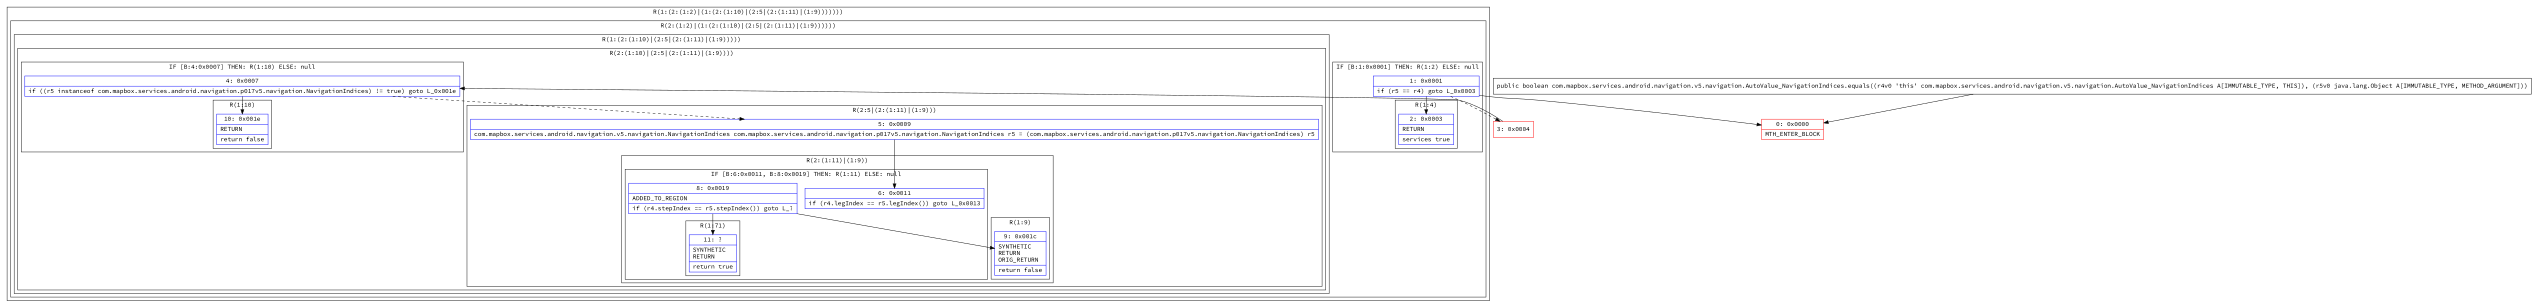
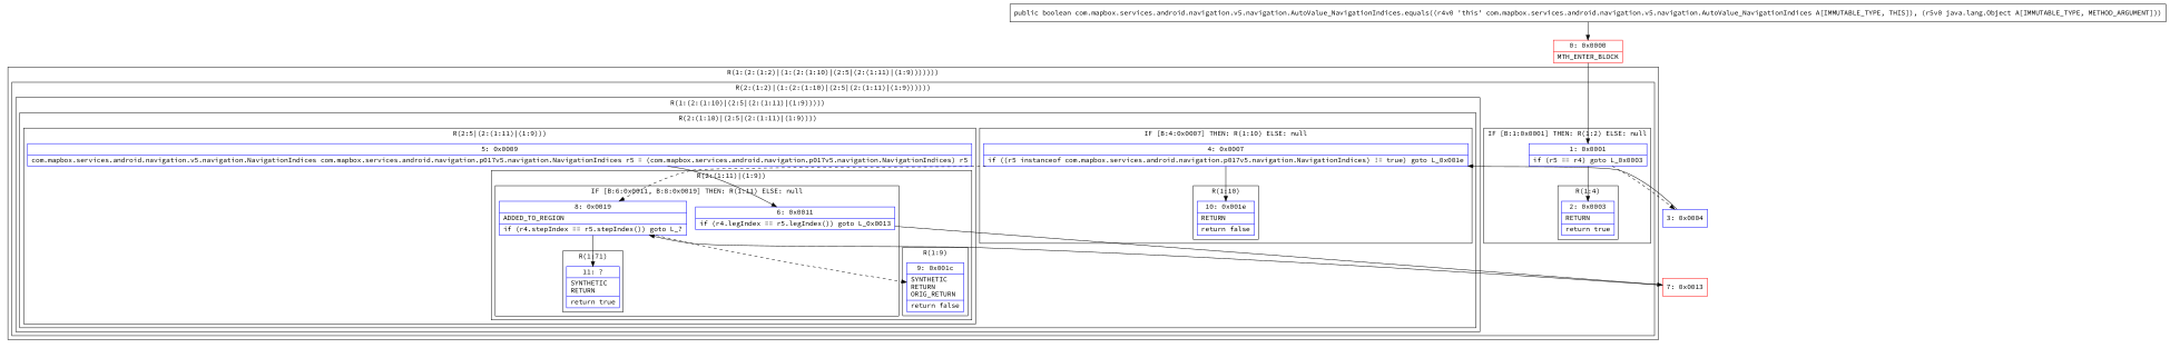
  digraph {
    fontname="Source Code Pro"
    node [color=blue fontname="Source Code Pro" shape=record]
    edge [fontname="Source Code Pro"]
-   n1 [label="{2\:\ 0x0003|RETURN\l|services true\l}"]
+   n1 [label="{2\:\ 0x0003|RETURN\l|return true\l}"]
    n2 [label="{1\:\ 0x0001|if (r5 == r4) goto L_0x0003\l}"]
    n3 [label="{10\:\ 0x001e|RETURN\l|return false\l}"]
    n4 [label="{4\:\ 0x0007|if ((r5 instanceof com.mapbox.services.android.navigation.p017v5.navigation.NavigationIndices) != true) goto L_0x001e\l}"]
    n5 [label="{11\:\ ?|SYNTHETIC\lRETURN\l|return true\l}"]
    n6 [label="{6\:\ 0x0011|if (r4.legIndex == r5.legIndex()) goto L_0x0013\l}"]
    n7 [label="{8\:\ 0x0019|ADDED_TO_REGION\l|if (r4.stepIndex == r5.stepIndex()) goto L_?\l}"]
    n8 [label="{9\:\ 0x001c|SYNTHETIC\lRETURN\lORIG_RETURN\l|return false\l}"]
    n9 [label="{5\:\ 0x0009|com.mapbox.services.android.navigation.v5.navigation.NavigationIndices com.mapbox.services.android.navigation.p017v5.navigation.NavigationIndices r5 = (com.mapbox.services.android.navigation.p017v5.navigation.NavigationIndices) r5\l}"]
-   n10 [color=red label="{3\:\ 0x0004}"]
+   n10 [label="{3\:\ 0x0004}"]
+   n11 [color=red label="{7\:\ 0x0013}"]
    n12 [color=red label="{0\:\ 0x0000|MTH_ENTER_BLOCK\l}"]
    n13 [label="{public boolean com.mapbox.services.android.navigation.v5.navigation.AutoValue_NavigationIndices.equals((r4v0 'this' com.mapbox.services.android.navigation.v5.navigation.AutoValue_NavigationIndices A[IMMUTABLE_TYPE, THIS]), (r5v0 java.lang.Object A[IMMUTABLE_TYPE, METHOD_ARGUMENT])) }" color=""]
    subgraph cluster_1 {
      label="R(1:(2:(1:2)|(1:(2:(1:10)|(2:5|(2:(1:11)|(1:9)))))))"
      subgraph cluster_2 {
        label="R(2:(1:2)|(1:(2:(1:10)|(2:5|(2:(1:11)|(1:9))))))"
        subgraph cluster_3 {
          label="IF [B:1:0x0001] THEN: R(1:2) ELSE: null"
          n2
          subgraph cluster_4 {
            label="R(1:4)"
            n1
          }
        }
        subgraph cluster_5 {
          label="R(1:(2:(1:10)|(2:5|(2:(1:11)|(1:9)))))"
          subgraph cluster_6 {
            label="R(2:(1:10)|(2:5|(2:(1:11)|(1:9))))"
            subgraph cluster_7 {
              label="IF [B:4:0x0007] THEN: R(1:10) ELSE: null"
              n4
              subgraph cluster_8 {
                label="R(1:10)"
                n3
              }
            }
            subgraph cluster_9 {
              label="R(2:5|(2:(1:11)|(1:9)))"
              n9
              subgraph cluster_10 {
                label="R(2:(1:11)|(1:9))"
                subgraph cluster_11 {
                  label="IF [B:6:0x0011, B:8:0x0019] THEN: R(1:11) ELSE: null"
                  n6
                  n7
                  subgraph cluster_12 {
                    label="R(1:71)"
                    n5
                  }
                }
                subgraph cluster_13 {
                  label="R(1:9)"
                  n8
                }
              }
            }
          }
        }
      }
    }
    n2 -> n1
    n2 -> n10 [style=dashed]
    n4 -> n3
-   n4 -> n9 [style=dashed]
+   n4 -> n7 [style=dashed]
+   n6 -> n11
    n7 -> n5
-   n7 -> n8 [style=solid]
+   n7 -> n8 [style=dashed]
    n9 -> n6
    n10 -> n4
-   n2 -> n12
+   n11 -> n7
+   n12 -> n2
    n13 -> n12
  }
